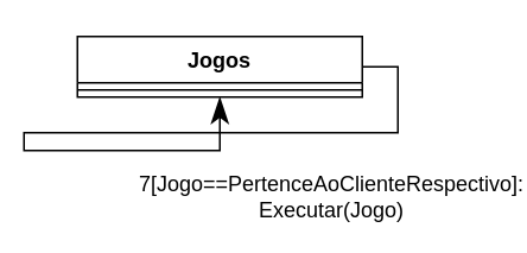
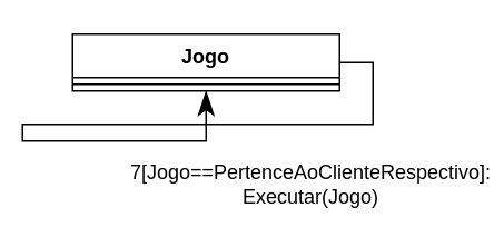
  <mxCell id="0" />
  <mxCell id="1" parent="0" />
- <mxCell id="2" value="Jogos" style="swimlane;fontStyle=1;align=center;verticalAlign=top;childLayout=stackLayout;horizontal=1;startSize=26;horizontalStack=0;resizeParent=1;resizeParentMax=0;resizeLast=0;collapsible=1;marginBottom=0;" vertex="1" parent="1"><mxGeometry x="20" y="20" width="160" height="34" as="geometry" /></mxCell>
+ <mxCell id="2" value="Jogo" style="swimlane;fontStyle=1;align=center;verticalAlign=top;childLayout=stackLayout;horizontal=1;startSize=26;horizontalStack=0;resizeParent=1;resizeParentMax=0;resizeLast=0;collapsible=1;marginBottom=0;" vertex="1" parent="1"><mxGeometry x="20" y="20" width="160" height="34" as="geometry" /></mxCell>
  <mxCell id="3" value="" style="line;strokeWidth=1;fillColor=none;align=left;verticalAlign=middle;spacingTop=-1;spacingLeft=3;spacingRight=3;rotatable=0;labelPosition=right;points=[];portConstraint=eastwest;" vertex="1" parent="2"><mxGeometry y="26" width="160" height="8" as="geometry" /></mxCell>
  <mxCell id="4" style="edgeStyle=orthogonalEdgeStyle;rounded=0;jumpSize=7;orthogonalLoop=1;jettySize=auto;html=1;exitX=1;exitY=0.5;exitDx=0;exitDy=0;entryX=0.5;entryY=1;entryDx=0;entryDy=0;startArrow=none;startFill=0;startSize=13;endArrow=classicThin;endFill=1;endSize=12;" edge="1" parent="1" source="2" target="2"><mxGeometry relative="1" as="geometry" /></mxCell>
  <mxCell id="5" value="7[Jogo==PertenceAoClienteRespectivo]: Executar(Jogo)" style="text;html=1;strokeColor=none;fillColor=none;align=center;verticalAlign=middle;whiteSpace=wrap;rounded=0;" vertex="1" parent="1"><mxGeometry x="143" y="100" width="40" height="20" as="geometry" /></mxCell>
